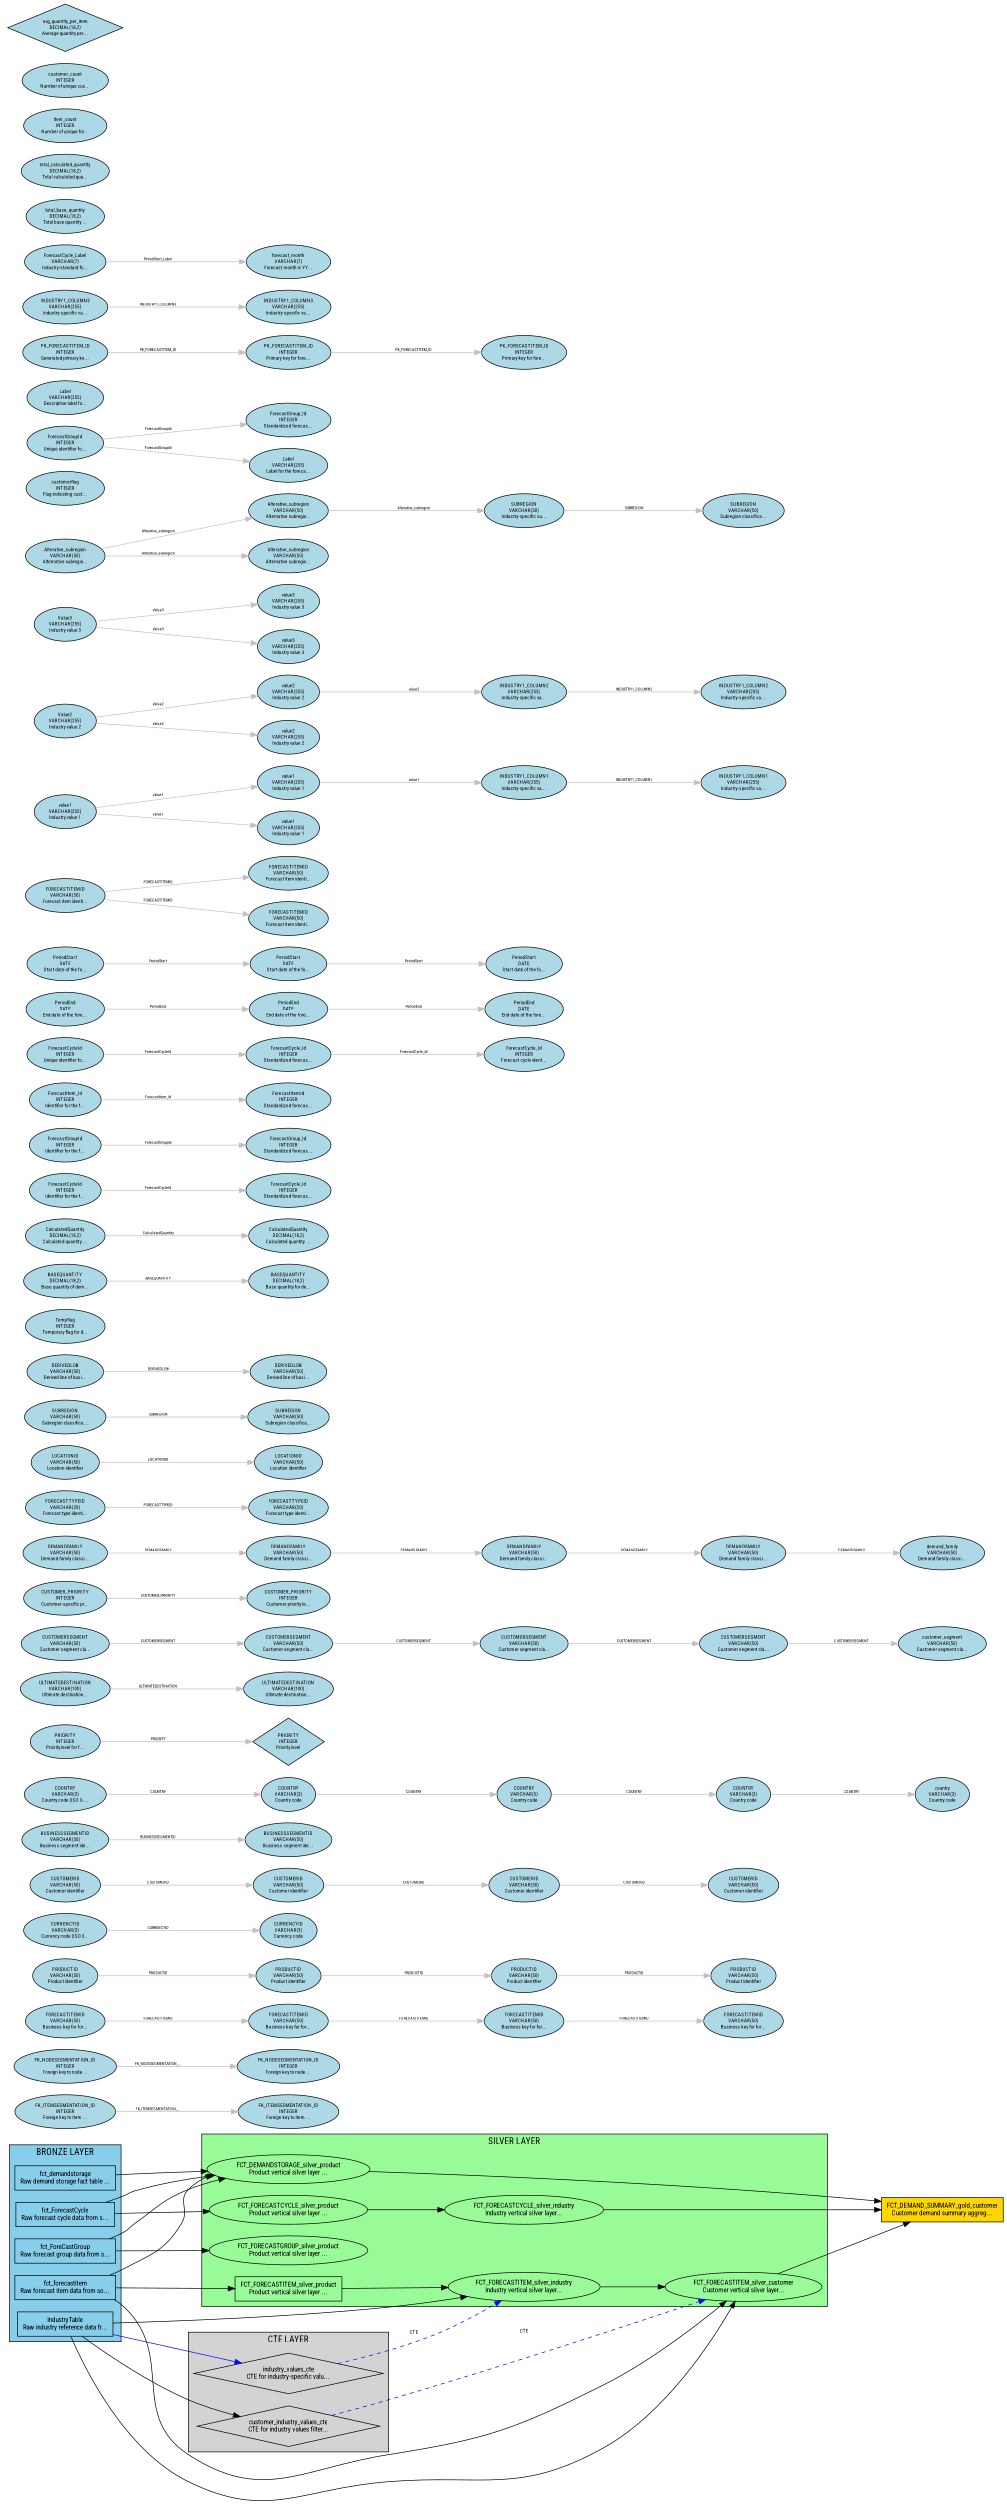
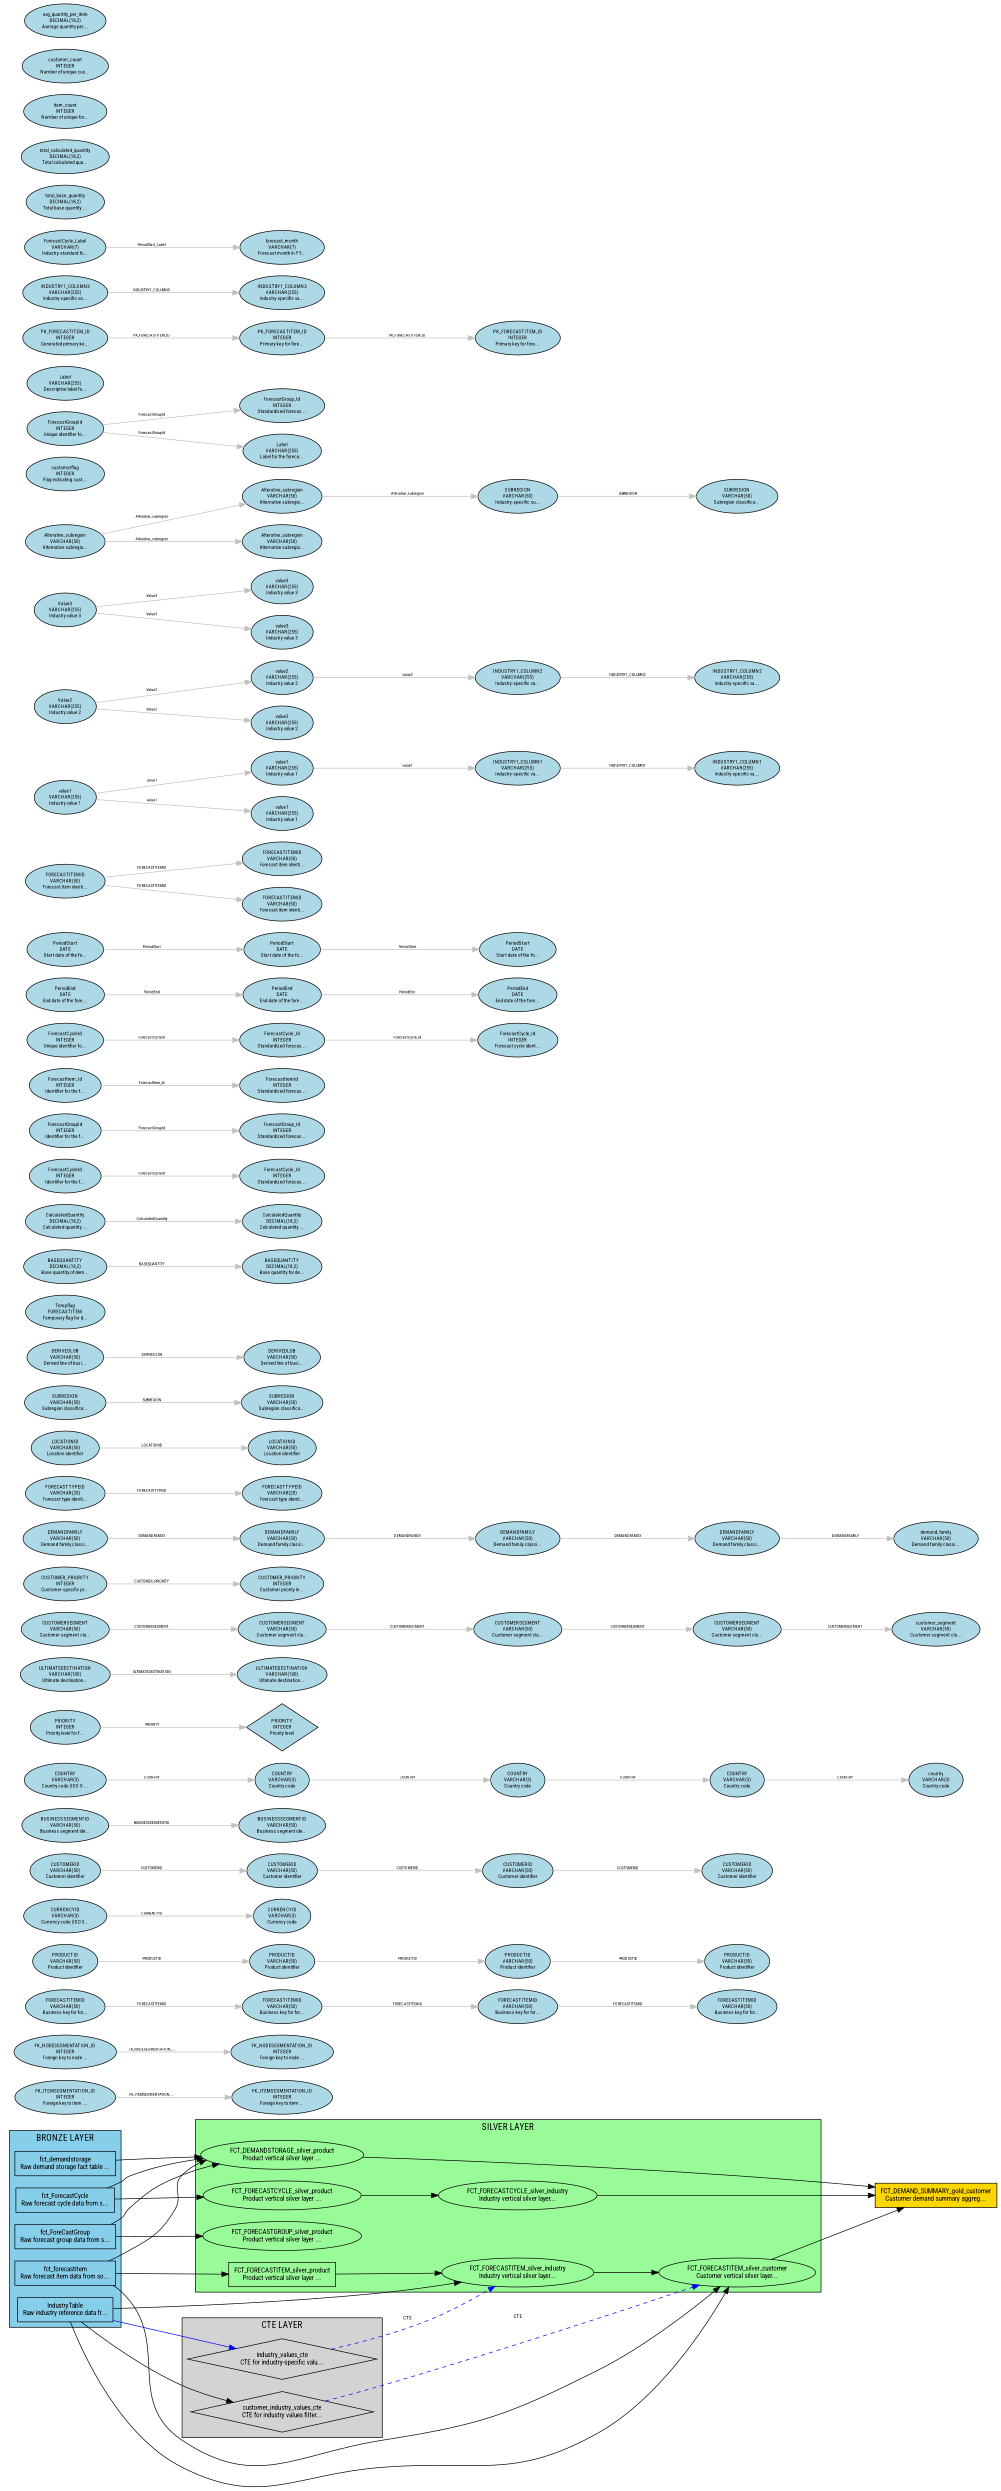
  digraph {
    fontname="Roboto Condensed"
    rankdir=LR
    node [fillcolor=lightblue fontname="Roboto Condensed" fontsize=8 shape=oval style=filled]
    edge [color=gray fontname="Roboto Condensed" fontsize=6]
    n1 [fillcolor="#87CEEB" fontsize=10 label="fct_forecastitem\nRaw forecast item data from so..." shape=box]
    n2 [fillcolor="#87CEEB" fontsize=10 label="fct_demandstorage\nRaw demand storage fact table ..." shape=box]
    n3 [fillcolor="#87CEEB" fontsize=10 label="fct_ForecastCycle\nRaw forecast cycle data from s..." shape=box]
    n4 [fillcolor="#87CEEB" fontsize=10 label="IndustryTable\nRaw industry reference data fr..." shape=box]
    n5 [fillcolor="#87CEEB" fontsize=10 label="fct_ForeCastGroup\nRaw forecast group data from s..." shape=box]
    n6 [fillcolor="#98FB98" fontsize=10 label="FCT_FORECASTGROUP_silver_product\nProduct vertical silver layer ..." shape=ellipse]
    n7 [fillcolor="#98FB98" fontsize=10 label="FCT_DEMANDSTORAGE_silver_product\nProduct vertical silver layer ..." shape=ellipse]
    n8 [fillcolor="#98FB98" fontsize=10 label="FCT_FORECASTITEM_silver_product\nProduct vertical silver layer ..." shape=box]
    n9 [fillcolor="#98FB98" fontsize=10 label="FCT_FORECASTCYCLE_silver_product\nProduct vertical silver layer ..." shape=ellipse]
    n10 [fillcolor="#98FB98" fontsize=10 label="FCT_FORECASTITEM_silver_industry\nIndustry vertical silver layer..." shape=ellipse]
    n11 [fillcolor="#98FB98" fontsize=10 label="FCT_FORECASTCYCLE_silver_industry\nIndustry vertical silver layer..." shape=ellipse]
    n12 [fillcolor="#98FB98" fontsize=10 label="FCT_FORECASTITEM_silver_customer\nCustomer vertical silver layer..." shape=ellipse]
    n13 [fillcolor="#D3D3D3" fontsize=10 label="industry_values_cte\nCTE for industry-specific valu..." shape=diamond]
    n14 [fillcolor="#D3D3D3" fontsize=10 label="customer_industry_values_cte\nCTE for industry values filter..." shape=diamond]
    n15 [fillcolor="#FFD700" fontsize=10 label="FCT_DEMAND_SUMMARY_gold_customer\nCustomer demand summary aggreg..." shape=box]
    n16 [label="FK_ITEMSEGMENTATION_ID\nINTEGER\nForeign key to item ..."]
    n17 [label="FK_ITEMSEGMENTATION_ID\nINTEGER\nForeign key to item ..."]
    n18 [label="FK_NODESEGMENTATION_ID\nINTEGER\nForeign key to node ..."]
    n19 [label="FK_NODESEGMENTATION_ID\nINTEGER\nForeign key to node ..."]
    n20 [label="FORECASTITEMID\nVARCHAR(50)\nBusiness key for for..."]
    n21 [label="FORECASTITEMID\nVARCHAR(50)\nBusiness key for for..."]
    n22 [label="FORECASTITEMID\nVARCHAR(50)\nBusiness key for for..."]
    n23 [label="PRODUCTID\nVARCHAR(50)\nProduct identifier"]
    n24 [label="PRODUCTID\nVARCHAR(50)\nProduct identifier"]
    n25 [label="PRODUCTID\nVARCHAR(50)\nProduct identifier"]
    n26 [label="CURRENCYID\nVARCHAR(3)\nCurrency code (ISO 3..."]
    n27 [label="CURRENCYID\nVARCHAR(3)\nCurrency code"]
    n28 [label="CUSTOMERID\nVARCHAR(50)\nCustomer identifier"]
    n29 [label="CUSTOMERID\nVARCHAR(50)\nCustomer identifier"]
    n30 [label="CUSTOMERID\nVARCHAR(50)\nCustomer identifier"]
    n31 [label="BUSINESSSEGMENTID\nVARCHAR(50)\nBusiness segment ide..."]
    n32 [label="BUSINESSSEGMENTID\nVARCHAR(50)\nBusiness segment ide..."]
    n33 [label="COUNTRY\nVARCHAR(3)\nCountry code (ISO 3-..."]
    n34 [label="COUNTRY\nVARCHAR(3)\nCountry code"]
    n35 [label="COUNTRY\nVARCHAR(3)\nCountry code"]
    n36 [label="PRIORITY\nINTEGER\nPriority level for f..."]
    n37 [label="PRIORITY\nINTEGER\nPriority level" shape=diamond]
    n38 [label="ULTIMATEDESTINATION\nVARCHAR(100)\nUltimate destination..."]
    n39 [label="ULTIMATEDESTINATION\nVARCHAR(100)\nUltimate destination..."]
    n40 [label="CUSTOMERSEGMENT\nVARCHAR(50)\nCustomer segment cla..."]
    n41 [label="CUSTOMERSEGMENT\nVARCHAR(50)\nCustomer segment cla..."]
    n42 [label="CUSTOMERSEGMENT\nVARCHAR(50)\nCustomer segment cla..."]
    n43 [label="CUSTOMER_PRIORITY\nINTEGER\nCustomer-specific pr..."]
    n44 [label="CUSTOMER_PRIORITY\nINTEGER\nCustomer priority le..."]
    n45 [label="DEMANDFAMILY\nVARCHAR(50)\nDemand family classi..."]
    n46 [label="DEMANDFAMILY\nVARCHAR(50)\nDemand family classi..."]
    n47 [label="DEMANDFAMILY\nVARCHAR(50)\nDemand family classi..."]
    n48 [label="FORECASTTYPEID\nVARCHAR(20)\nForecast type identi..."]
    n49 [label="FORECASTTYPEID\nVARCHAR(20)\nForecast type identi..."]
    n50 [label="LOCATIONID\nVARCHAR(50)\nLocation identifier"]
    n51 [label="LOCATIONID\nVARCHAR(50)\nLocation identifier"]
    n52 [label="SUBREGION\nVARCHAR(50)\nSubregion classifica..."]
    n53 [label="SUBREGION\nVARCHAR(50)\nSubregion classifica..."]
    n54 [label="DERIVEDLOB\nVARCHAR(50)\nDerived line of busi..."]
    n55 [label="DERIVEDLOB\nVARCHAR(50)\nDerived line of busi..."]
-   n56 [label="Tempflag\nINTEGER\nTemporary flag for d..."]
+   n56 [label="Tempflag\nFORECASTITEM\nTemporary flag for d..."]
    n57 [label="BASEQUANTITY\nDECIMAL(18,2)\nBase quantity of dem..."]
    n58 [label="BASEQUANTITY\nDECIMAL(18,2)\nBase quantity for de..."]
    n59 [label="CalculatedQuantity\nDECIMAL(18,2)\nCalculated quantity ..."]
    n60 [label="CalculatedQuantity\nDECIMAL(18,2)\nCalculated quantity ..."]
    n61 [label="ForecastCycleId\nINTEGER\nIdentifier for the f..."]
    n62 [label="ForecastCycle_Id\nINTEGER\nStandardized forecas..."]
    n63 [label="ForecastGroupId\nINTEGER\nIdentifier for the f..."]
    n64 [label="ForecastGroup_Id\nINTEGER\nStandardized forecas..."]
    n65 [label="ForecastItem_Id\nINTEGER\nIdentifier for the f..."]
    n66 [label="ForecastItemId\nINTEGER\nStandardized forecas..."]
    n67 [label="ForecastCycleId\nINTEGER\nUnique identifier fo..."]
    n68 [label="ForecastCycle_Id\nINTEGER\nStandardized forecas..."]
    n69 [label="ForecastCycle_Id\nINTEGER\nForecast cycle ident..."]
    n70 [label="PeriodEnd\nDATE\nEnd date of the fore..."]
    n71 [label="PeriodEnd\nDATE\nEnd date of the fore..."]
    n72 [label="PeriodEnd\nDATE\nEnd date of the fore..."]
    n73 [label="PeriodStart\nDATE\nStart date of the fo..."]
    n74 [label="PeriodStart\nDATE\nStart date of the fo..."]
    n75 [label="PeriodStart\nDATE\nStart date of the fo..."]
    n76 [label="FORECASTITEMID\nVARCHAR(50)\nForecast item identi..."]
    n77 [label="FORECASTITEMID\nVARCHAR(50)\nForecast item identi..."]
    n78 [label="FORECASTITEMID\nVARCHAR(50)\nForecast item identi..."]
    n79 [label="value1\nVARCHAR(255)\nIndustry value 1"]
    n80 [label="value1\nVARCHAR(255)\nIndustry value 1"]
    n81 [label="value1\nVARCHAR(255)\nIndustry value 1"]
    n82 [label="INDUSTRY1_COLUMN1\nVARCHAR(255)\nIndustry-specific va..."]
    n83 [label="Value2\nVARCHAR(255)\nIndustry value 2"]
    n84 [label="value2\nVARCHAR(255)\nIndustry value 2"]
    n85 [label="value2\nVARCHAR(255)\nIndustry value 2"]
    n86 [label="INDUSTRY1_COLUMN2\nVARCHAR(255)\nIndustry-specific va..."]
    n87 [label="Value3\nVARCHAR(255)\nIndustry value 3"]
    n88 [label="value3\nVARCHAR(255)\nIndustry value 3"]
    n89 [label="value3\nVARCHAR(255)\nIndustry value 3"]
    n90 [label="Alterative_subregion\nVARCHAR(50)\nAlternative subregio..."]
    n91 [label="Alterative_subregion\nVARCHAR(50)\nAlternative subregio..."]
    n92 [label="Alterative_subregion\nVARCHAR(50)\nAlternative subregio..."]
    n93 [label="SUBREGION\nVARCHAR(50)\nIndustry-specific su..."]
    n94 [label="customerflag\nINTEGER\nFlag indicating cust..."]
    n95 [label="ForecastGroupId\nINTEGER\nUnique identifier fo..."]
    n96 [label="ForecastGroup_Id\nINTEGER\nStandardized forecas..."]
    n97 [label="Label\nVARCHAR(255)\nLabel for the foreca..."]
    n98 [label="Label\nVARCHAR(255)\nDescriptive label fo..."]
    n99 [label="PK_FORECASTITEM_ID\nINTEGER\nGenerated primary ke..."]
    n100 [label="PK_FORECASTITEM_ID\nINTEGER\nPrimary key for fore..."]
    n101 [label="PK_FORECASTITEM_ID\nINTEGER\nPrimary key for fore..."]
    n102 [label="FORECASTITEMID\nVARCHAR(50)\nBusiness key for for..."]
    n103 [label="PRODUCTID\nVARCHAR(50)\nProduct identifier"]
    n104 [label="CUSTOMERID\nVARCHAR(50)\nCustomer identifier"]
    n105 [label="COUNTRY\nVARCHAR(3)\nCountry code"]
    n106 [label="CUSTOMERSEGMENT\nVARCHAR(50)\nCustomer segment cla..."]
    n107 [label="DEMANDFAMILY\nVARCHAR(50)\nDemand family classi..."]
    n108 [label="country\nVARCHAR(3)\nCountry code"]
    n109 [label="customer_segment\nVARCHAR(50)\nCustomer segment cla..."]
    n110 [label="demand_family\nVARCHAR(50)\nDemand family classi..."]
    n111 [label="SUBREGION\nVARCHAR(50)\nSubregion classifica..."]
    n112 [label="INDUSTRY1_COLUMN1\nVARCHAR(255)\nIndustry-specific va..."]
    n113 [label="INDUSTRY1_COLUMN2\nVARCHAR(255)\nIndustry-specific va..."]
    n114 [label="INDUSTRY1_COLUMN3\nVARCHAR(255)\nIndustry-specific va..."]
    n115 [label="INDUSTRY1_COLUMN3\nVARCHAR(255)\nIndustry-specific va..."]
    n116 [label="ForecastCycle_Label\nVARCHAR(7)\nIndustry-standard fo..."]
    n117 [label="forecast_month\nVARCHAR(7)\nForecast month in YY..."]
    n118 [label="total_base_quantity\nDECIMAL(18,2)\nTotal base quantity ..."]
    n119 [label="total_calculated_quantity\nDECIMAL(18,2)\nTotal calculated qua..."]
    n120 [label="item_count\nINTEGER\nNumber of unique for..."]
    n121 [label="customer_count\nINTEGER\nNumber of unique cus..."]
-   n122 [label="avg_quantity_per_item\nDECIMAL(18,2)\nAverage quantity per..." shape=diamond]
+   n122 [label="avg_quantity_per_item\nDECIMAL(18,2)\nAverage quantity per..."]
    subgraph cluster_1 {
      alpha=0.3
      fillcolor="#87CEEB"
      label="BRONZE LAYER"
      style=filled
      n1
      n2
      n3
      n4
      n5
    }
    subgraph cluster_2 {
      alpha=0.3
      fillcolor="#98FB98"
      label="SILVER LAYER"
      style=filled
      n6
      n7
      n8
      n9
      n10
      n11
      n12
    }
    subgraph cluster_3 {
      alpha=0.3
      fillcolor="#D3D3D3"
      label="CTE LAYER"
      style=filled
      n13
      n14
    }
    n1 -> n7 [color=black fontsize=8]
    n1 -> n8 [color=black fontsize=8]
    n1 -> n12 [color=black fontsize=8]
    n2 -> n7 [color=black fontsize=8]
    n3 -> n7 [color=black fontsize=8]
    n3 -> n9 [color=black fontsize=8]
    n4 -> n10 [color=black fontsize=8]
    n4 -> n12 [color=black fontsize=8]
    n4 -> n13 [color=blue fontsize=8]
    n4 -> n14 [color=black fontsize=8]
    n5 -> n6 [color=black fontsize=8]
    n5 -> n7 [color=black fontsize=8]
    n7 -> n15 [color=black fontsize=8]
    n8 -> n10 [color=black fontsize=8]
    n9 -> n11 [color=black fontsize=8]
    n10 -> n12 [color=black fontsize=8]
    n11 -> n15 [color=black fontsize=8]
    n12 -> n15 [color=black fontsize=8]
    n13 -> n10 [color=blue fontsize=8 label=CTE style=dashed]
    n14 -> n12 [color=blue fontsize=8 label=CTE style=dashed]
    n16 -> n17 [label="FK_ITEMSEGMENTATION_..."]
    n18 -> n19 [label="FK_NODESEGMENTATION_..."]
    n20 -> n21 [label=FORECASTITEMID]
    n21 -> n22 [label=FORECASTITEMID]
    n22 -> n102 [label=FORECASTITEMID]
    n23 -> n24 [label=PRODUCTID]
    n24 -> n25 [label=PRODUCTID]
    n25 -> n103 [label=PRODUCTID]
    n26 -> n27 [label=CURRENCYID]
    n28 -> n29 [label=CUSTOMERID]
    n29 -> n30 [label=CUSTOMERID]
    n30 -> n104 [label=CUSTOMERID]
    n31 -> n32 [label=BUSINESSSEGMENTID]
    n33 -> n34 [label=COUNTRY]
    n34 -> n35 [label=COUNTRY]
    n35 -> n105 [label=COUNTRY]
    n36 -> n37 [label=PRIORITY]
    n38 -> n39 [label=ULTIMATEDESTINATION]
    n40 -> n41 [label=CUSTOMERSEGMENT]
    n41 -> n42 [label=CUSTOMERSEGMENT]
    n42 -> n106 [label=CUSTOMERSEGMENT]
    n43 -> n44 [label=CUSTOMER_PRIORITY]
    n45 -> n46 [label=DEMANDFAMILY]
    n46 -> n47 [label=DEMANDFAMILY]
    n47 -> n107 [label=DEMANDFAMILY]
    n48 -> n49 [label=FORECASTTYPEID]
    n50 -> n51 [label=LOCATIONID]
    n52 -> n53 [label=SUBREGION]
    n54 -> n55 [label=DERIVEDLOB]
    n57 -> n58 [label=BASEQUANTITY]
    n59 -> n60 [label=CalculatedQuantity]
    n61 -> n62 [label=ForecastCycleId]
    n63 -> n64 [label=ForecastGroupId]
    n65 -> n66 [label=ForecastItem_Id]
    n67 -> n68 [label=ForecastCycleId]
    n68 -> n69 [label=ForecastCycle_Id]
    n70 -> n71 [label=PeriodEnd]
    n71 -> n72 [label=PeriodEnd]
    n73 -> n74 [label=PeriodStart]
    n74 -> n75 [label=PeriodStart]
    n76 -> n77 [label=FORECASTITEMID]
    n76 -> n78 [label=FORECASTITEMID]
    n79 -> n80 [label=value1]
    n79 -> n81 [label=value1]
    n80 -> n82 [label=value1]
    n82 -> n112 [label=INDUSTRY1_COLUMN1]
    n83 -> n84 [label=Value2]
    n83 -> n85 [label=Value2]
    n84 -> n86 [label=value2]
    n86 -> n113 [label=INDUSTRY1_COLUMN2]
    n87 -> n88 [label=Value3]
    n87 -> n89 [label=Value3]
    n90 -> n91 [label=Alterative_subregion]
    n90 -> n92 [label=Alterative_subregion]
    n91 -> n93 [label=Alterative_subregion]
    n93 -> n111 [label=SUBREGION]
    n95 -> n96 [label=ForecastGroupId]
    n95 -> n97 [label=ForecastGroupId]
    n99 -> n100 [label=PK_FORECASTITEM_ID]
    n100 -> n101 [label=PK_FORECASTITEM_ID]
    n105 -> n108 [label=COUNTRY]
    n106 -> n109 [label=CUSTOMERSEGMENT]
    n107 -> n110 [label=DEMANDFAMILY]
    n114 -> n115 [label=INDUSTRY1_COLUMN3]
    n116 -> n117 [label=PeriodStart_Label]
  }
